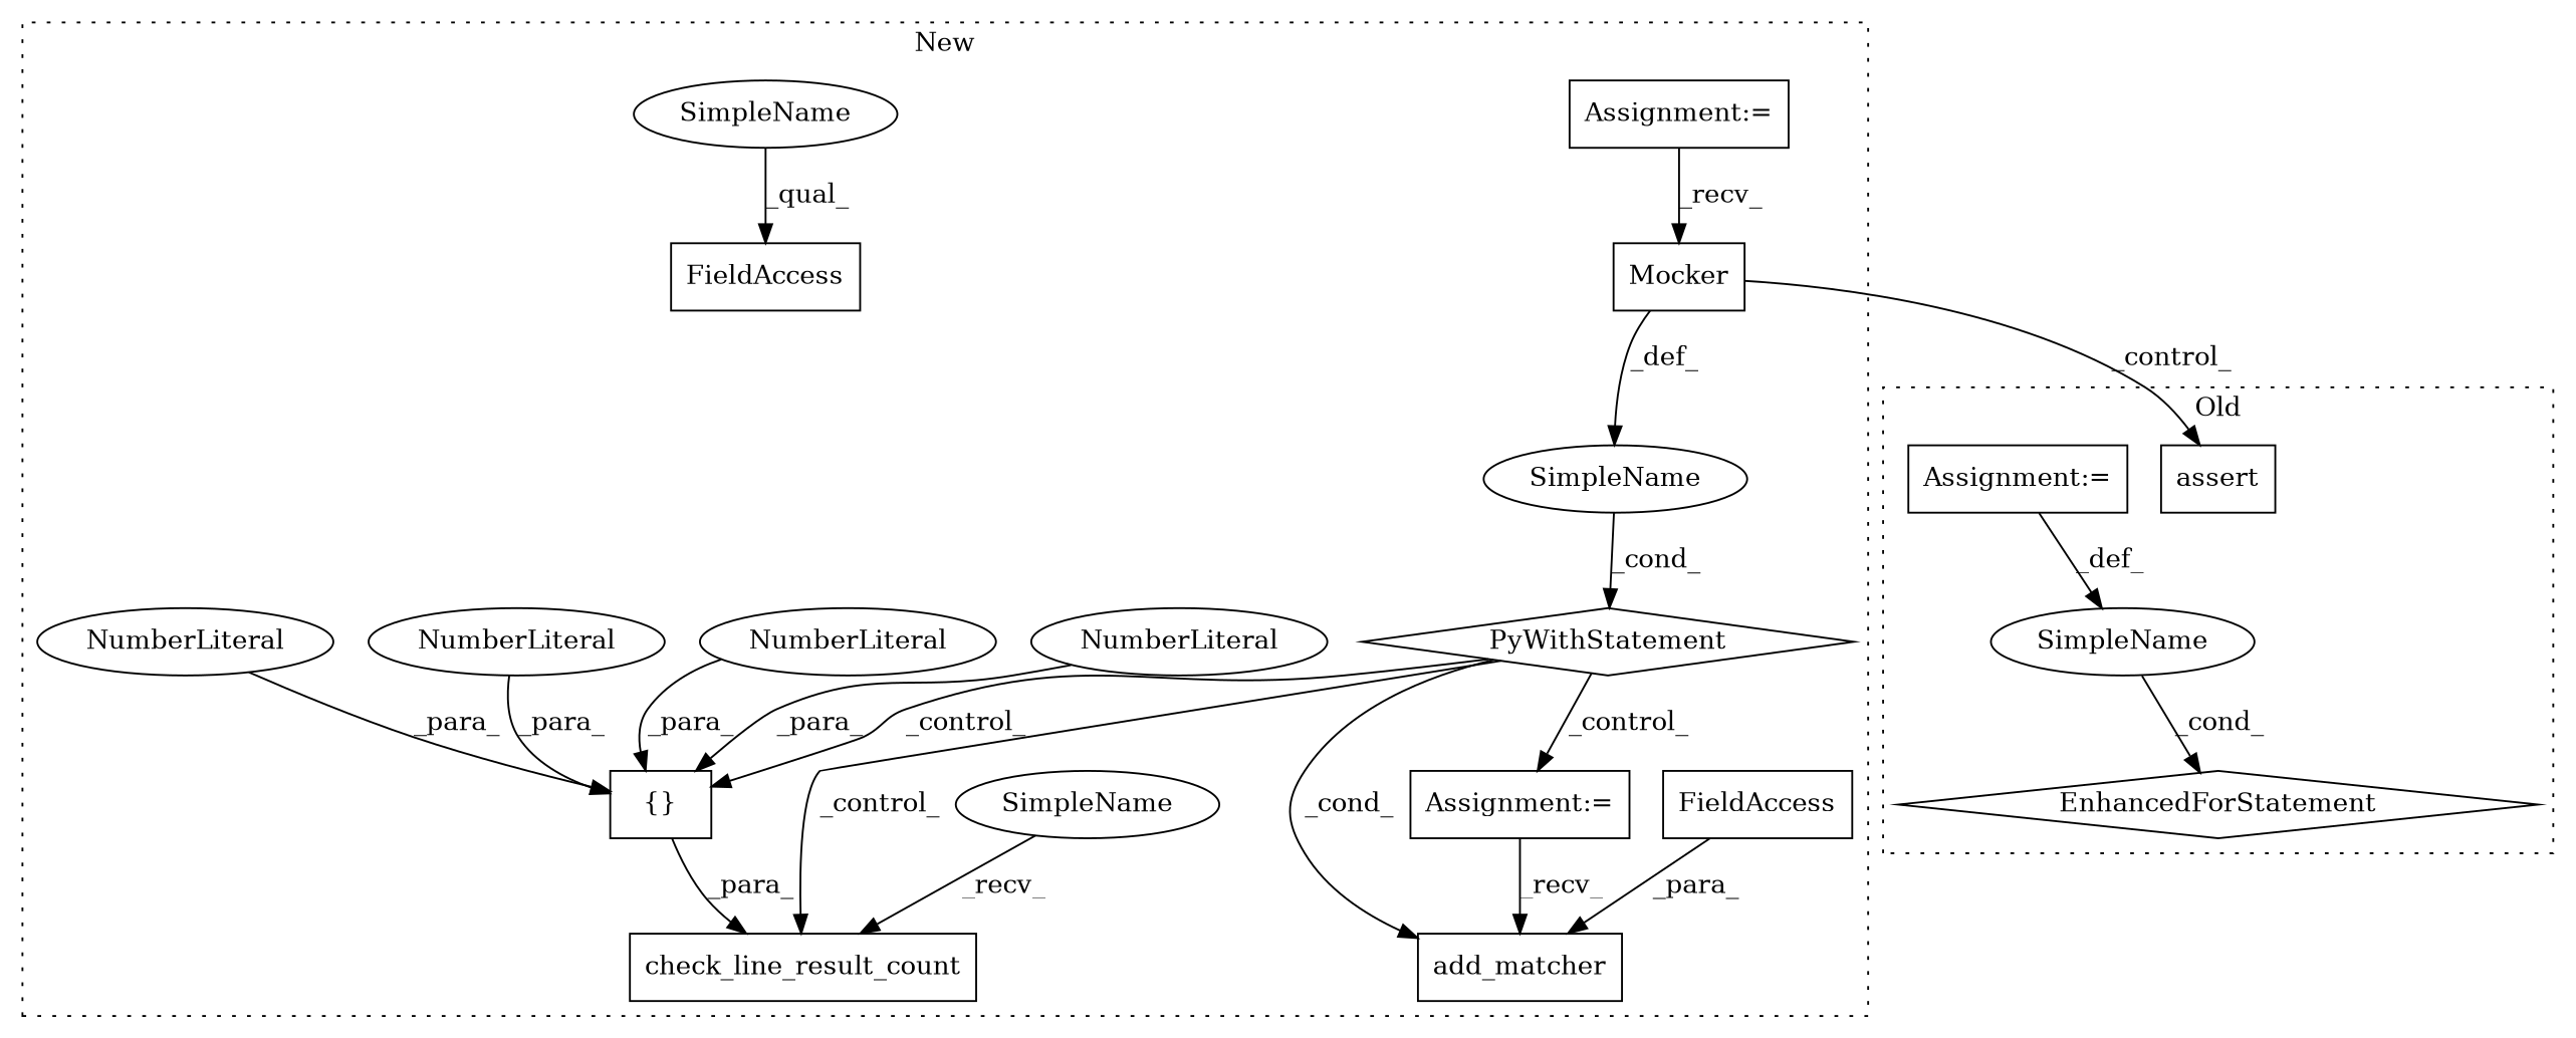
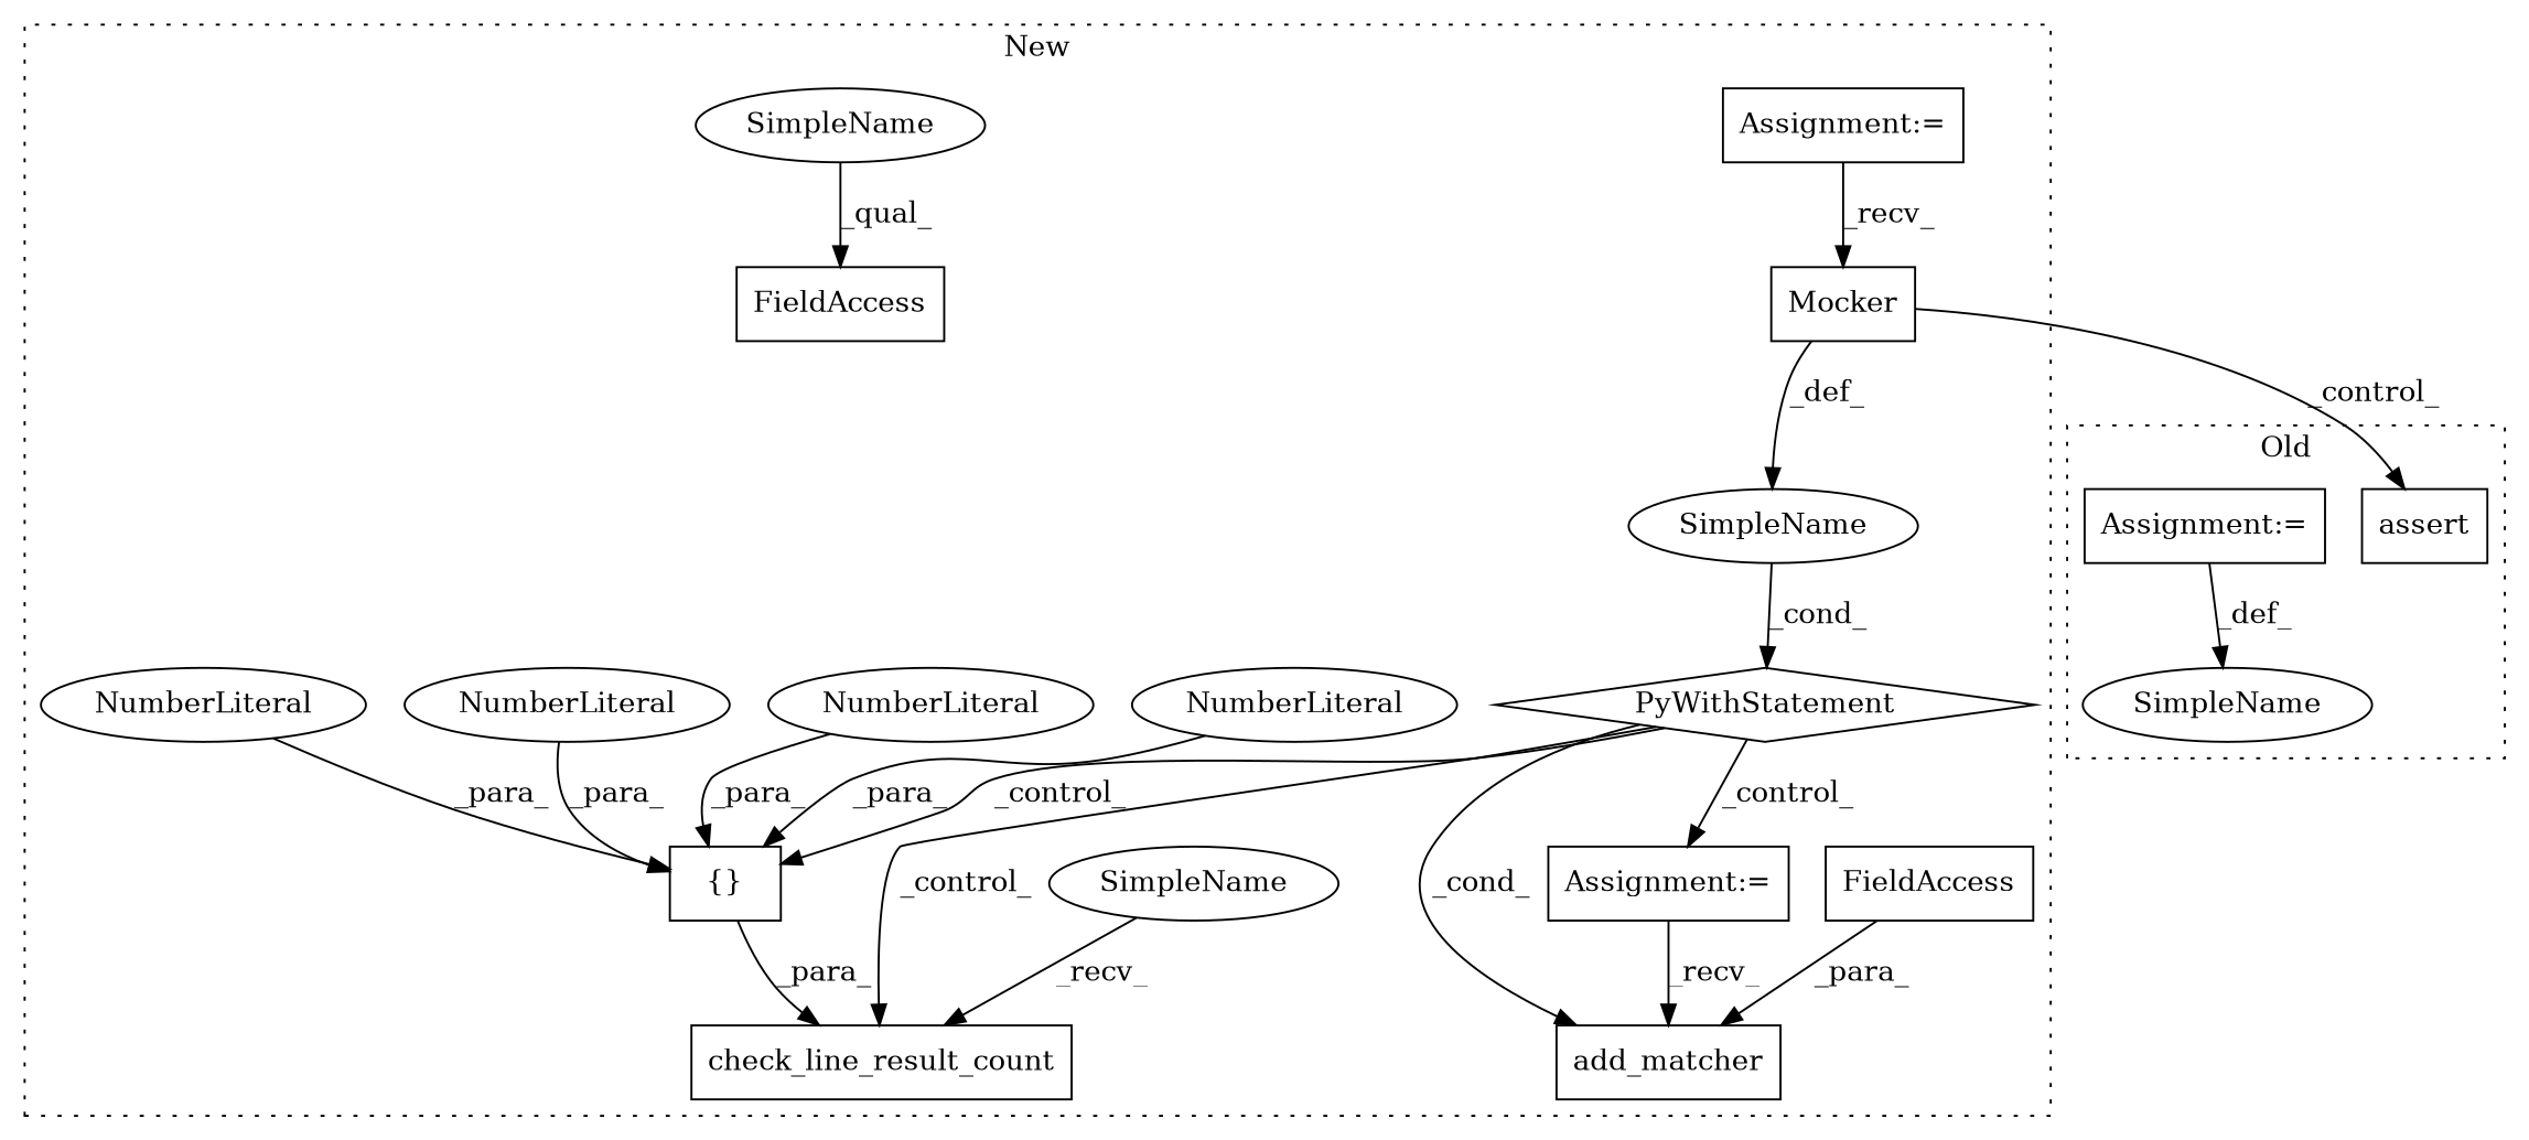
  digraph {
    node [a=32 l=1 s="5436,5528" shape=box]
    n1 [l="13,1" label=assert s="5543,5571"]
    n2 [a=42 l=4 label=SimpleName s=5496 shape=ellipse]
-   n3 [a=70 l="53,2" label=EnhancedForStatement shape=diamond]
    n4 [a=7 l="53,2" label="Assignment:="]
    n5 [l=8 label=Mocker s=5447]
    n6 [a=104 l="10,2" label=PyWithStatement s="5423,5455" shape=diamond]
    n7 [a=42 label=SimpleName shape=ellipse l="" s=""]
    n8 [l="12,1" label=add_matcher s="5480,5506"]
    n9 [a=22 l=14 label=FieldAccess s=5492]
    n10 [a=7 l=13 label="Assignment:=" s=3728]
    n11 [a=7 label="Assignment:=" s=5469]
    n12 [l="24,1" label=check_line_result_count s="5520,5615"]
    n13 [a=4 l="1,1" label="{}" s="5604,5614"]
    n14 [a=34 label=NumberLiteral s=5613 shape=ellipse]
    n15 [a=34 label=NumberLiteral s=5605 shape=ellipse]
    n16 [a=34 label=NumberLiteral s=5607 shape=ellipse]
    n17 [a=34 label=NumberLiteral s=5611 shape=ellipse]
    n18 [a=22 l=12 label=FieldAccess s=5560]
    n19 [a=42 l=4 label=SimpleName s=5560 shape=ellipse]
    n20 [a=42 l=4 label=SimpleName s=5515 shape=ellipse]
    subgraph cluster_1 {
      label=Old
      style=dotted
      n1
      n2
-     n3
      n4
    }
    subgraph cluster_2 {
      label=New
      style=dotted
      n5
      n6
      n7
      n8
      n9
      n10
      n11
      n12
      n13
      n14
      n15
      n16
      n17
      n18
      n19
      n20
    }
-   n2 -> n3 [label=_cond_]
    n4 -> n2 [label=_def_]
    n5 -> n1 [label=_control_]
    n5 -> n7 [label=_def_]
    n6 -> n8 [label=_cond_]
    n6 -> n11 [label=_control_]
    n6 -> n12 [label=_control_]
    n6 -> n13 [label=_control_]
    n7 -> n6 [label=_cond_]
    n9 -> n8 [label=_para_]
    n10 -> n5 [label=_recv_]
    n11 -> n8 [label=_recv_]
    n13 -> n12 [label=_para_]
    n14 -> n13 [label=_para_]
    n15 -> n13 [label=_para_]
    n16 -> n13 [label=_para_]
    n17 -> n13 [label=_para_]
    n19 -> n18 [label=_qual_]
    n20 -> n12 [label=_recv_]
  }
